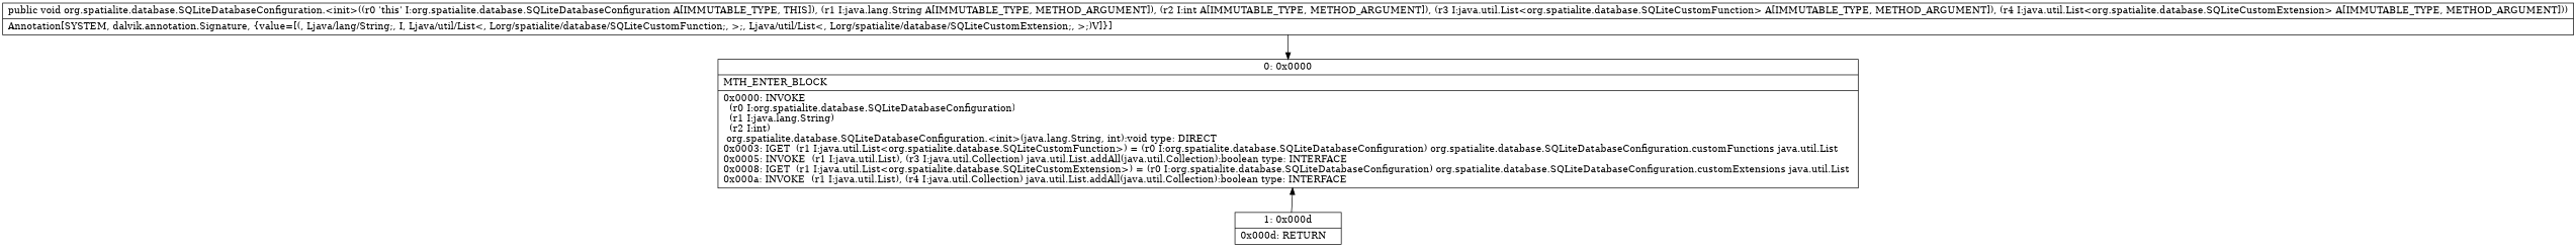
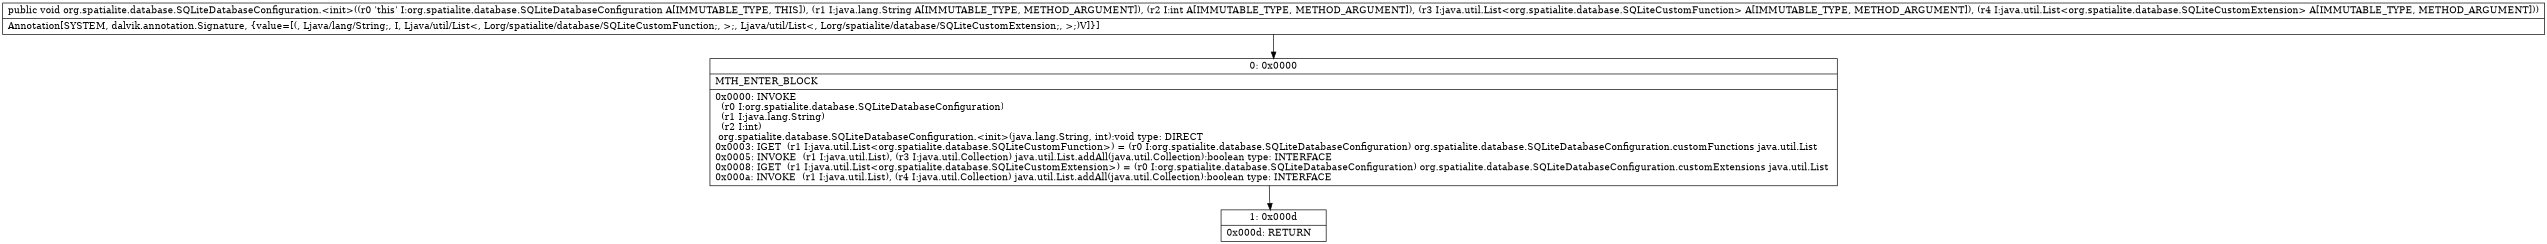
  digraph {
    node [shape=record]
    n1 [label="{0\:\ 0x0000|MTH_ENTER_BLOCK\l|0x0000: INVOKE  \l  (r0 I:org.spatialite.database.SQLiteDatabaseConfiguration)\l  (r1 I:java.lang.String)\l  (r2 I:int)\l org.spatialite.database.SQLiteDatabaseConfiguration.\<init\>(java.lang.String, int):void type: DIRECT \l0x0003: IGET  (r1 I:java.util.List\<org.spatialite.database.SQLiteCustomFunction\>) = (r0 I:org.spatialite.database.SQLiteDatabaseConfiguration) org.spatialite.database.SQLiteDatabaseConfiguration.customFunctions java.util.List \l0x0005: INVOKE  (r1 I:java.util.List), (r3 I:java.util.Collection) java.util.List.addAll(java.util.Collection):boolean type: INTERFACE \l0x0008: IGET  (r1 I:java.util.List\<org.spatialite.database.SQLiteCustomExtension\>) = (r0 I:org.spatialite.database.SQLiteDatabaseConfiguration) org.spatialite.database.SQLiteDatabaseConfiguration.customExtensions java.util.List \l0x000a: INVOKE  (r1 I:java.util.List), (r4 I:java.util.Collection) java.util.List.addAll(java.util.Collection):boolean type: INTERFACE \l}"]
    n2 [label="{1\:\ 0x000d|0x000d: RETURN   \l}"]
    n3 [label="{public void org.spatialite.database.SQLiteDatabaseConfiguration.\<init\>((r0 'this' I:org.spatialite.database.SQLiteDatabaseConfiguration A[IMMUTABLE_TYPE, THIS]), (r1 I:java.lang.String A[IMMUTABLE_TYPE, METHOD_ARGUMENT]), (r2 I:int A[IMMUTABLE_TYPE, METHOD_ARGUMENT]), (r3 I:java.util.List\<org.spatialite.database.SQLiteCustomFunction\> A[IMMUTABLE_TYPE, METHOD_ARGUMENT]), (r4 I:java.util.List\<org.spatialite.database.SQLiteCustomExtension\> A[IMMUTABLE_TYPE, METHOD_ARGUMENT]))  | Annotation[SYSTEM, dalvik.annotation.Signature, \{value=[(, Ljava\/lang\/String;, I, Ljava\/util\/List\<, Lorg\/spatialite\/database\/SQLiteCustomFunction;, \>;, Ljava\/util\/List\<, Lorg\/spatialite\/database\/SQLiteCustomExtension;, \>;)V]\}]\l}"]
-   n2 -> n1
+   n1 -> n2
    n3 -> n1
  }
